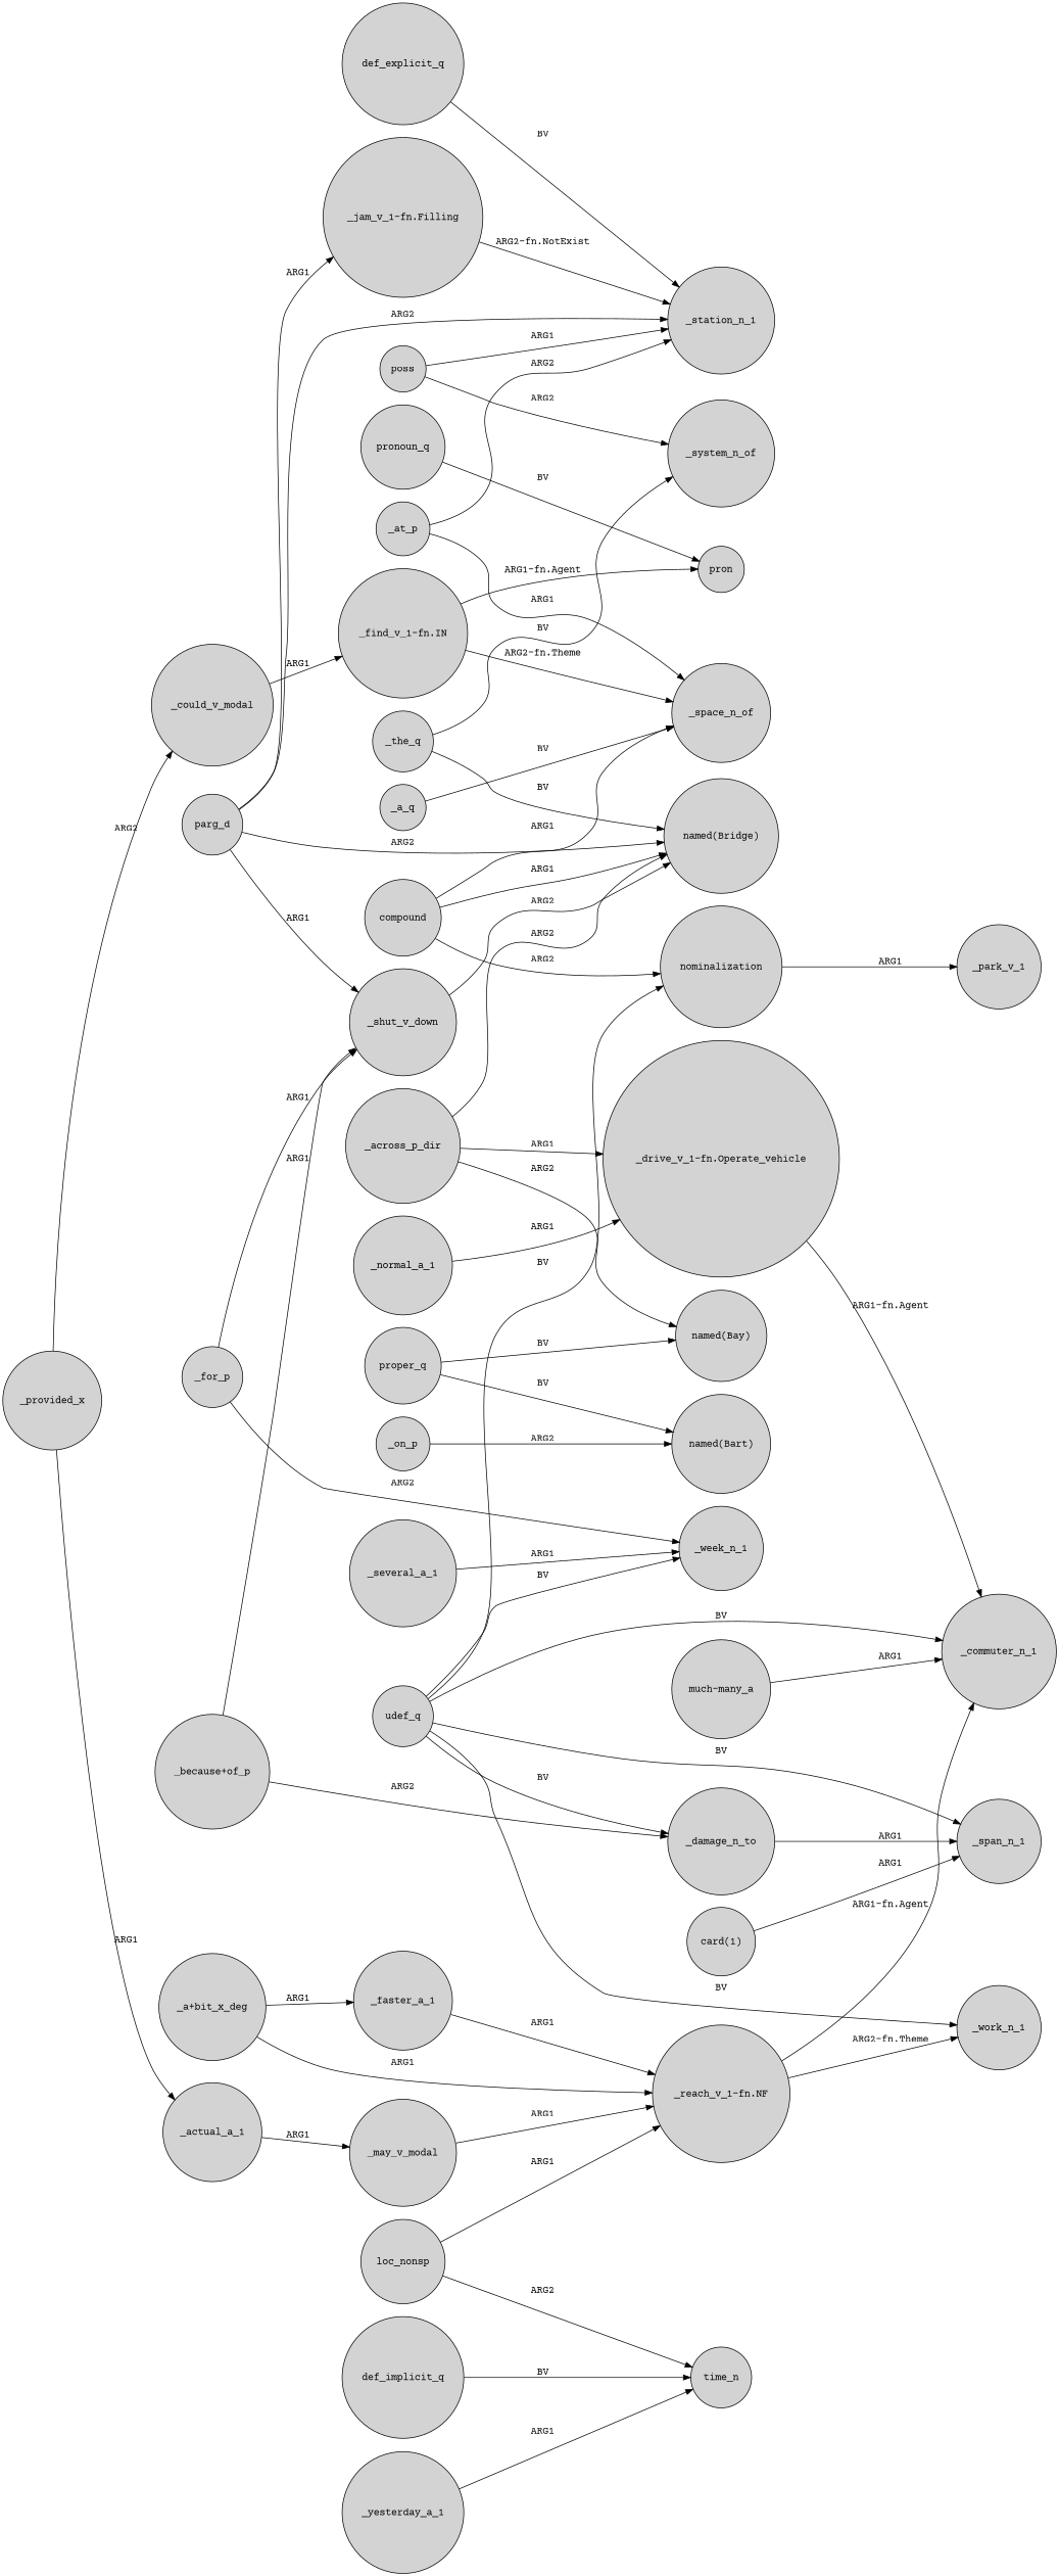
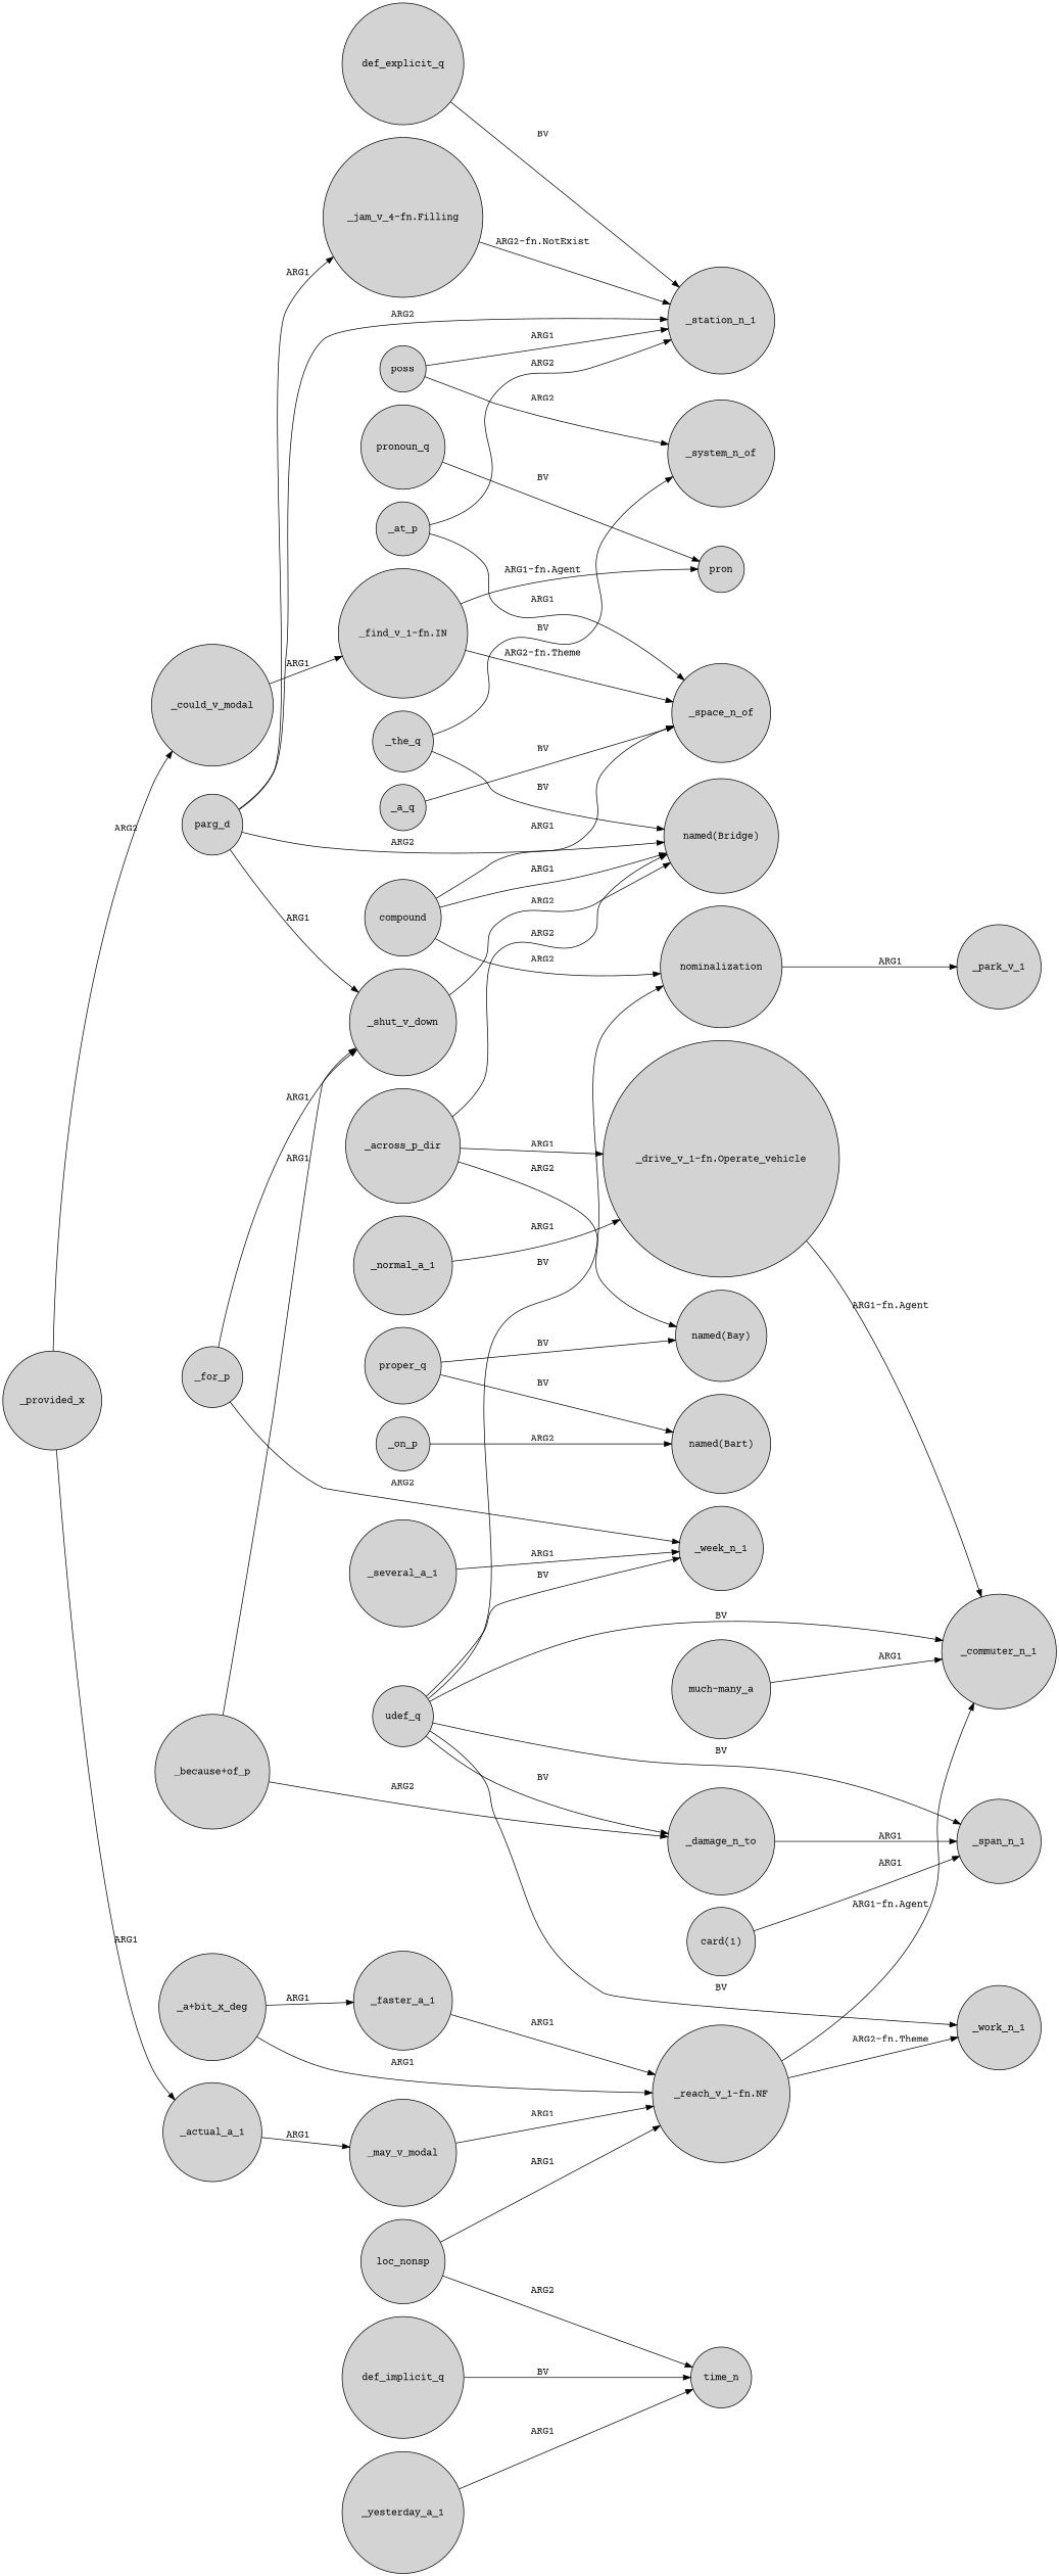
  digraph {
    fontname="Courier Prime"
    rankdir=LR
    node [fontname="Courier Prime" shape=circle style=filled]
    edge [fontname="Courier Prime"]
    _for_p
    _shut_v_down
    _week_n_1
    "named(Bridge)"
    _yesterday_a_1
    time_n
    proper_q
    "named(Bay)"
    "named(Bart)"
    _provided_x
    _actual_a_1
    _could_v_modal
    _may_v_modal
    "_find_v_1-fn.IN"
    "_reach_v_1-fn.NF"
    parg_d
    _station_n_1
-   "_jam_v_1-fn.Filling"
+   "_jam_v_1-fn.Filling" [label="_jam_v_4-fn.Filling"]
    "much-many_a"
    _commuter_n_1
    _across_p_dir
    "_drive_v_1-fn.Operate_vehicle"
    _at_p
    _space_n_of
    _work_n_1
    nominalization
    _park_v_1
    "_a+bit_x_deg"
    _faster_a_1
    udef_q
    _damage_n_to
    _span_n_1
    compound
    pron
    poss
    _system_n_of
    loc_nonsp
    _several_a_1
    _normal_a_1
    "_because+of_p"
    pronoun_q
    _a_q
    "card(1)"
    _on_p
    def_explicit_q
    _the_q
    def_implicit_q
    _for_p -> _shut_v_down [label=ARG1]
    _for_p -> _week_n_1 [label=ARG2]
    _shut_v_down -> "named(Bridge)" [label=ARG2]
    _yesterday_a_1 -> time_n [label=ARG1]
    proper_q -> "named(Bay)" [label=BV]
    proper_q -> "named(Bart)" [label=BV]
    _provided_x -> _actual_a_1 [label=ARG1]
    _provided_x -> _could_v_modal [label=ARG2]
    _actual_a_1 -> _may_v_modal [label=ARG1]
    _could_v_modal -> "_find_v_1-fn.IN" [label=ARG1]
    _may_v_modal -> "_reach_v_1-fn.NF" [label=ARG1]
    "_find_v_1-fn.IN" -> _space_n_of [label="ARG2-fn.Theme"]
    "_find_v_1-fn.IN" -> pron [label="ARG1-fn.Agent"]
    "_reach_v_1-fn.NF" -> _commuter_n_1 [label="ARG1-fn.Agent"]
    "_reach_v_1-fn.NF" -> _work_n_1 [label="ARG2-fn.Theme"]
    parg_d -> _shut_v_down [label=ARG1]
    parg_d -> "named(Bridge)" [label=ARG2]
    parg_d -> _station_n_1 [label=ARG2]
    parg_d -> "_jam_v_1-fn.Filling" [label=ARG1]
    "_jam_v_1-fn.Filling" -> _station_n_1 [label="ARG2-fn.NotExist"]
    "much-many_a" -> _commuter_n_1 [label=ARG1]
    _across_p_dir -> "named(Bridge)" [label=ARG2]
    _across_p_dir -> "named(Bay)" [label=ARG2]
    _across_p_dir -> "_drive_v_1-fn.Operate_vehicle" [label=ARG1]
    "_drive_v_1-fn.Operate_vehicle" -> _commuter_n_1 [label="ARG1-fn.Agent"]
    _at_p -> _station_n_1 [label=ARG2]
    _at_p -> _space_n_of [label=ARG1]
    nominalization -> _park_v_1 [label=ARG1]
    "_a+bit_x_deg" -> "_reach_v_1-fn.NF" [label=ARG1]
    "_a+bit_x_deg" -> _faster_a_1 [label=ARG1]
    _faster_a_1 -> "_reach_v_1-fn.NF" [label=ARG1]
    udef_q -> _week_n_1 [label=BV]
    udef_q -> _commuter_n_1 [label=BV]
    udef_q -> _work_n_1 [label=BV]
    udef_q -> nominalization [label=BV]
    udef_q -> _damage_n_to [label=BV]
    udef_q -> _span_n_1 [label=BV]
    _damage_n_to -> _span_n_1 [label=ARG1]
    compound -> "named(Bridge)" [label=ARG1]
    compound -> _space_n_of [label=ARG1]
    compound -> nominalization [label=ARG2]
    poss -> _station_n_1 [label=ARG1]
    poss -> _system_n_of [label=ARG2]
    loc_nonsp -> time_n [label=ARG2]
    loc_nonsp -> "_reach_v_1-fn.NF" [label=ARG1]
    _several_a_1 -> _week_n_1 [label=ARG1]
    _normal_a_1 -> "_drive_v_1-fn.Operate_vehicle" [label=ARG1]
    "_because+of_p" -> _shut_v_down [label=ARG1]
    "_because+of_p" -> _damage_n_to [label=ARG2]
    pronoun_q -> pron [label=BV]
    _a_q -> _space_n_of [label=BV]
    "card(1)" -> _span_n_1 [label=ARG1]
    _on_p -> "named(Bart)" [label=ARG2]
    def_explicit_q -> _station_n_1 [label=BV]
    _the_q -> "named(Bridge)" [label=BV]
    _the_q -> _system_n_of [label=BV]
    def_implicit_q -> time_n [label=BV]
  }
